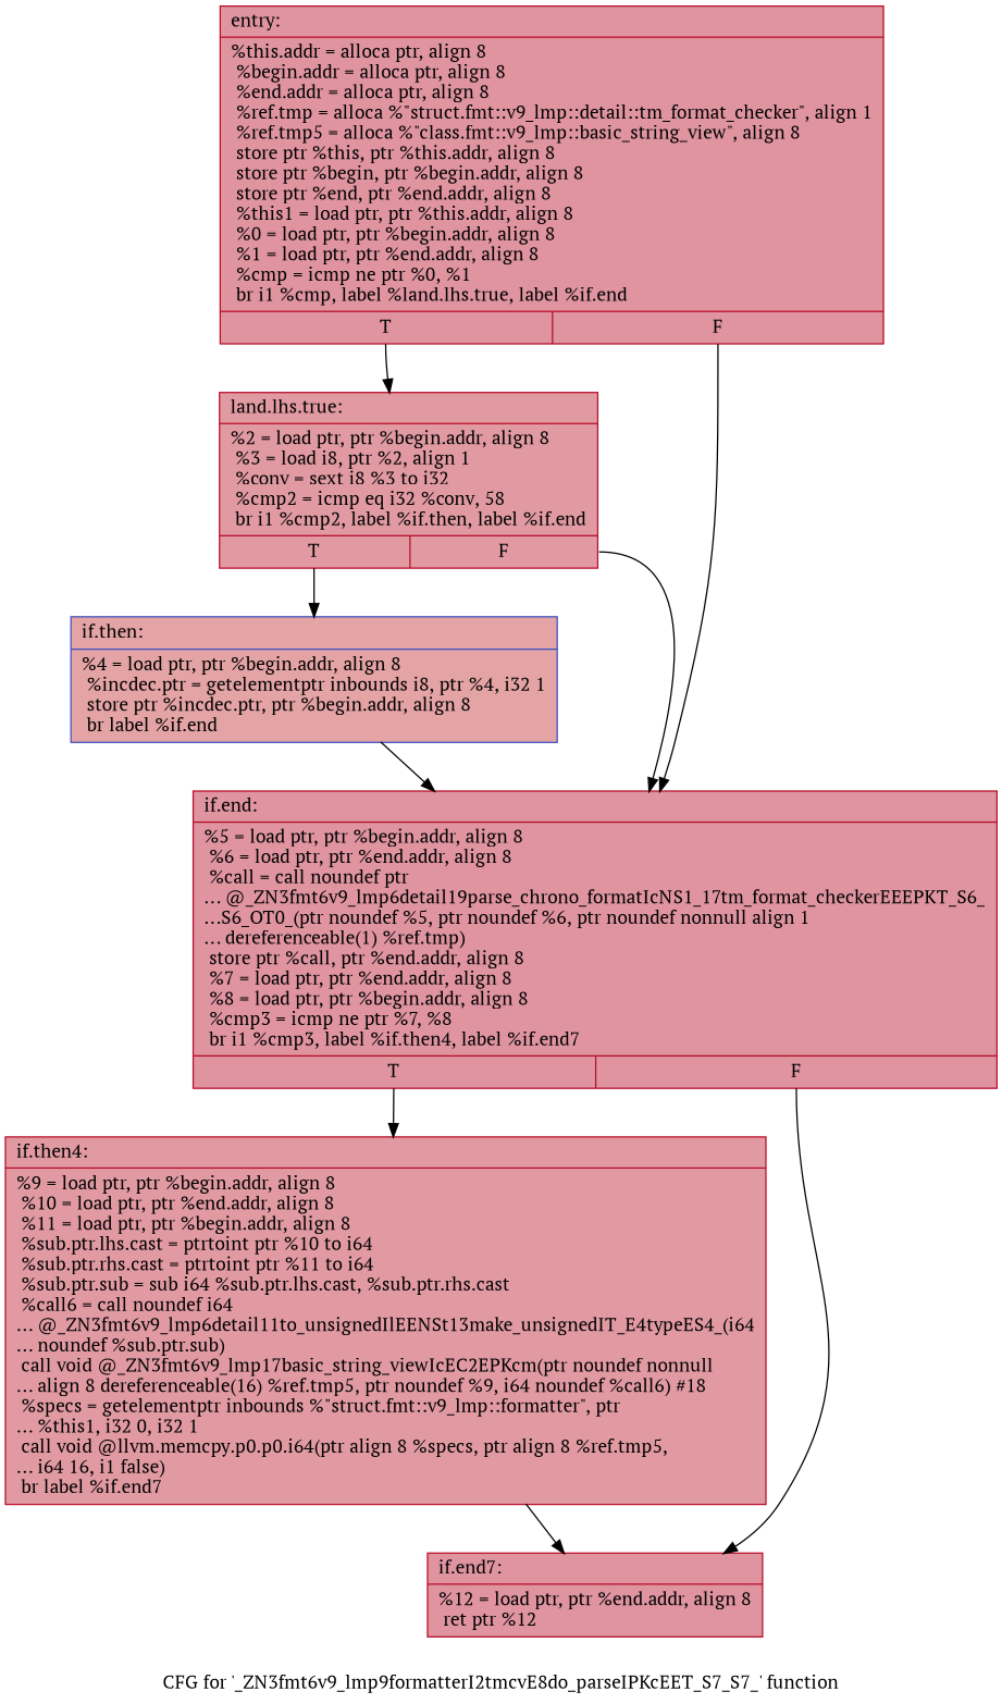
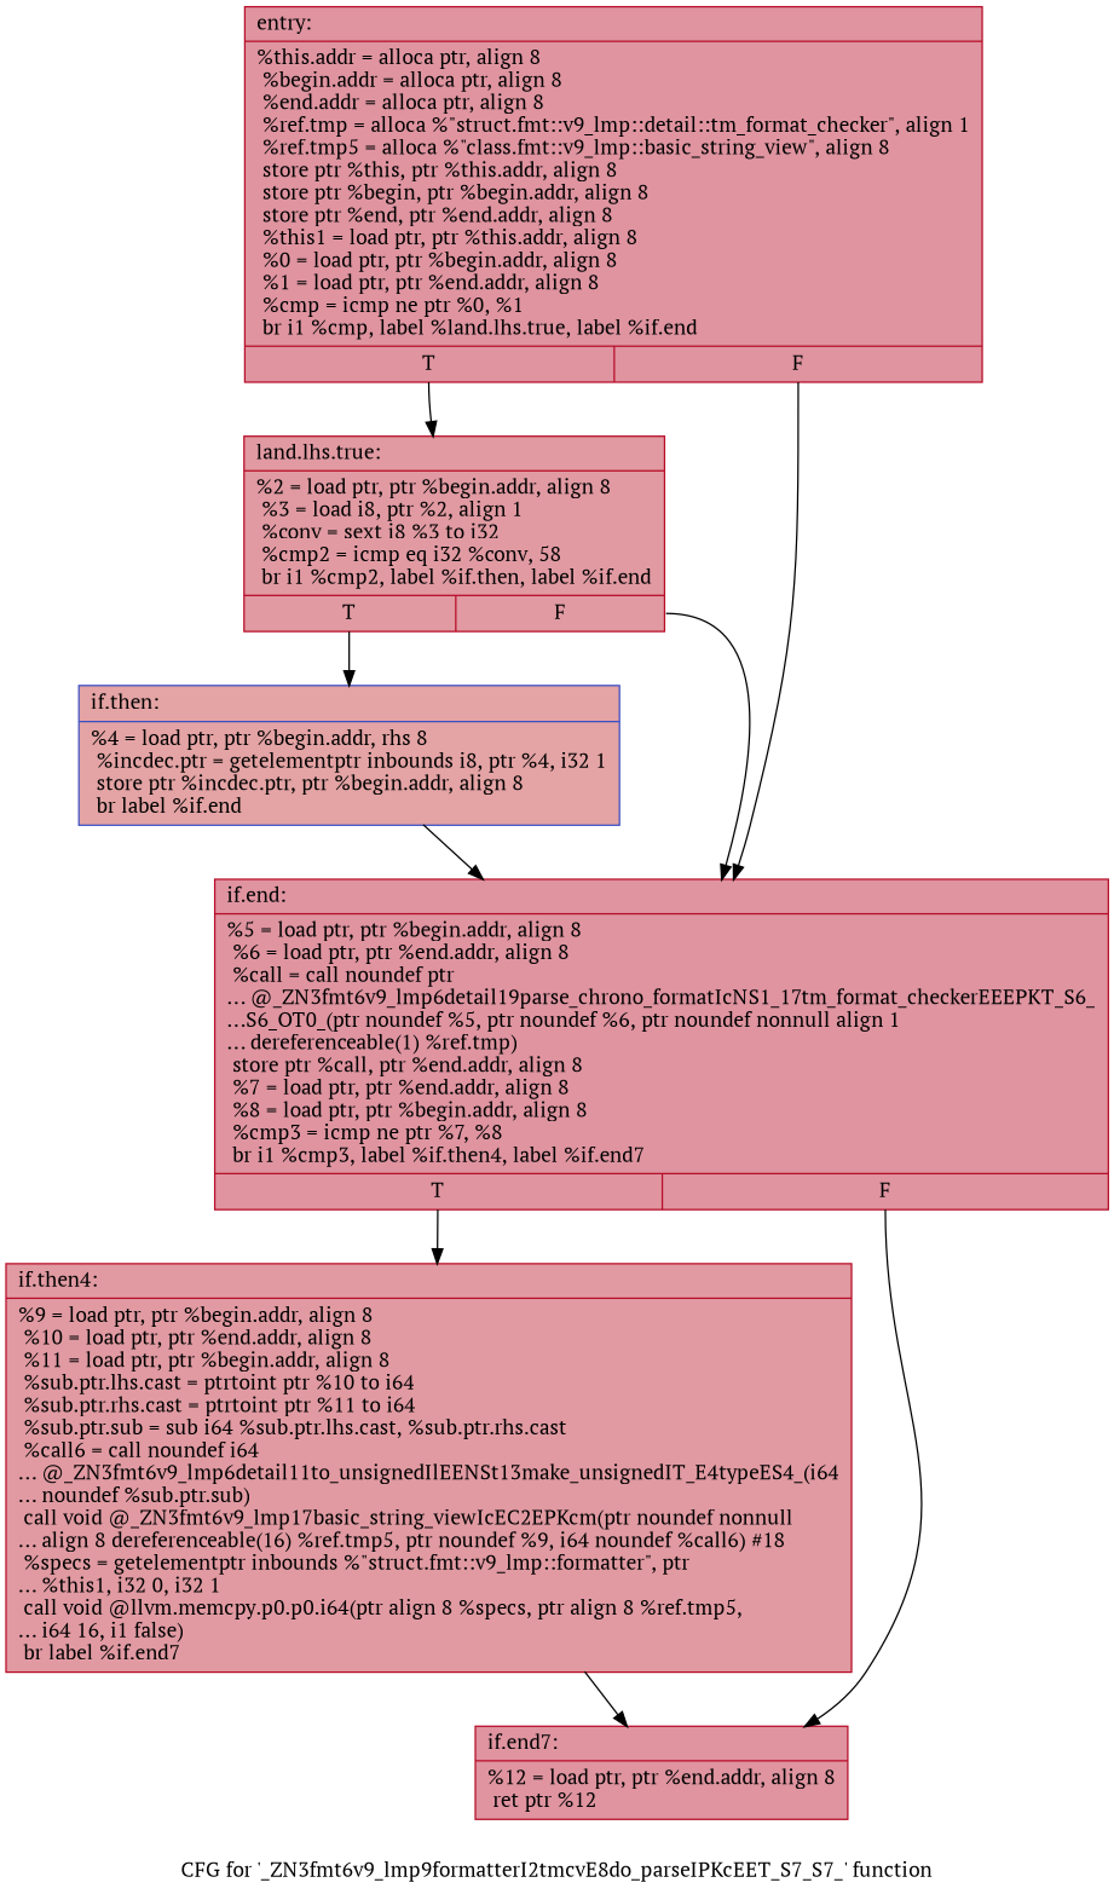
  digraph {
    label="CFG for '_ZN3fmt6v9_lmp9formatterI2tmcvE8do_parseIPKcEET_S7_S7_' function"
    fontname="PT Serif"
    node [color="#b70d28ff" fillcolor="#b70d2870" fontname="PT Serif" shape=record style=filled]
    edge [tailport=s0 fontname="PT Serif"]
    n1 [label="{entry:\l|  %this.addr = alloca ptr, align 8\l  %begin.addr = alloca ptr, align 8\l  %end.addr = alloca ptr, align 8\l  %ref.tmp = alloca %\"struct.fmt::v9_lmp::detail::tm_format_checker\", align 1\l  %ref.tmp5 = alloca %\"class.fmt::v9_lmp::basic_string_view\", align 8\l  store ptr %this, ptr %this.addr, align 8\l  store ptr %begin, ptr %begin.addr, align 8\l  store ptr %end, ptr %end.addr, align 8\l  %this1 = load ptr, ptr %this.addr, align 8\l  %0 = load ptr, ptr %begin.addr, align 8\l  %1 = load ptr, ptr %end.addr, align 8\l  %cmp = icmp ne ptr %0, %1\l  br i1 %cmp, label %land.lhs.true, label %if.end\l|{<s0>T|<s1>F}}"]
    n2 [fillcolor="#bb1b2c70" label="{land.lhs.true:\l|  %2 = load ptr, ptr %begin.addr, align 8\l  %3 = load i8, ptr %2, align 1\l  %conv = sext i8 %3 to i32\l  %cmp2 = icmp eq i32 %conv, 58\l  br i1 %cmp2, label %if.then, label %if.end\l|{<s0>T|<s1>F}}"]
    n3 [label="{if.end:\l|  %5 = load ptr, ptr %begin.addr, align 8\l  %6 = load ptr, ptr %end.addr, align 8\l  %call = call noundef ptr\l... @_ZN3fmt6v9_lmp6detail19parse_chrono_formatIcNS1_17tm_format_checkerEEEPKT_S6_\l...S6_OT0_(ptr noundef %5, ptr noundef %6, ptr noundef nonnull align 1\l... dereferenceable(1) %ref.tmp)\l  store ptr %call, ptr %end.addr, align 8\l  %7 = load ptr, ptr %end.addr, align 8\l  %8 = load ptr, ptr %begin.addr, align 8\l  %cmp3 = icmp ne ptr %7, %8\l  br i1 %cmp3, label %if.then4, label %if.end7\l|{<s0>T|<s1>F}}"]
-   n4 [color="#3d50c3ff" fillcolor="#c32e3170" label="{if.then:\l|  %4 = load ptr, ptr %begin.addr, align 8\l  %incdec.ptr = getelementptr inbounds i8, ptr %4, i32 1\l  store ptr %incdec.ptr, ptr %begin.addr, align 8\l  br label %if.end\l}"]
+   n4 [color="#3d50c3ff" fillcolor="#c32e3170" label="{if.then:\l|  %4 = load ptr, ptr %begin.addr, rhs 8\l  %incdec.ptr = getelementptr inbounds i8, ptr %4, i32 1\l  store ptr %incdec.ptr, ptr %begin.addr, align 8\l  br label %if.end\l}"]
    n5 [fillcolor="#bb1b2c70" label="{if.then4:\l|  %9 = load ptr, ptr %begin.addr, align 8\l  %10 = load ptr, ptr %end.addr, align 8\l  %11 = load ptr, ptr %begin.addr, align 8\l  %sub.ptr.lhs.cast = ptrtoint ptr %10 to i64\l  %sub.ptr.rhs.cast = ptrtoint ptr %11 to i64\l  %sub.ptr.sub = sub i64 %sub.ptr.lhs.cast, %sub.ptr.rhs.cast\l  %call6 = call noundef i64\l... @_ZN3fmt6v9_lmp6detail11to_unsignedIlEENSt13make_unsignedIT_E4typeES4_(i64\l... noundef %sub.ptr.sub)\l  call void @_ZN3fmt6v9_lmp17basic_string_viewIcEC2EPKcm(ptr noundef nonnull\l... align 8 dereferenceable(16) %ref.tmp5, ptr noundef %9, i64 noundef %call6) #18\l  %specs = getelementptr inbounds %\"struct.fmt::v9_lmp::formatter\", ptr\l... %this1, i32 0, i32 1\l  call void @llvm.memcpy.p0.p0.i64(ptr align 8 %specs, ptr align 8 %ref.tmp5,\l... i64 16, i1 false)\l  br label %if.end7\l}"]
    n6 [label="{if.end7:\l|  %12 = load ptr, ptr %end.addr, align 8\l  ret ptr %12\l}"]
    n1 -> n2
    n1 -> n3 [tailport=s1]
    n2 -> n3 [tailport=s1]
    n2 -> n4
    n3 -> n5
    n3 -> n6 [tailport=s1]
    n4 -> n3 [tailport=""]
    n5 -> n6 [tailport=""]
  }
